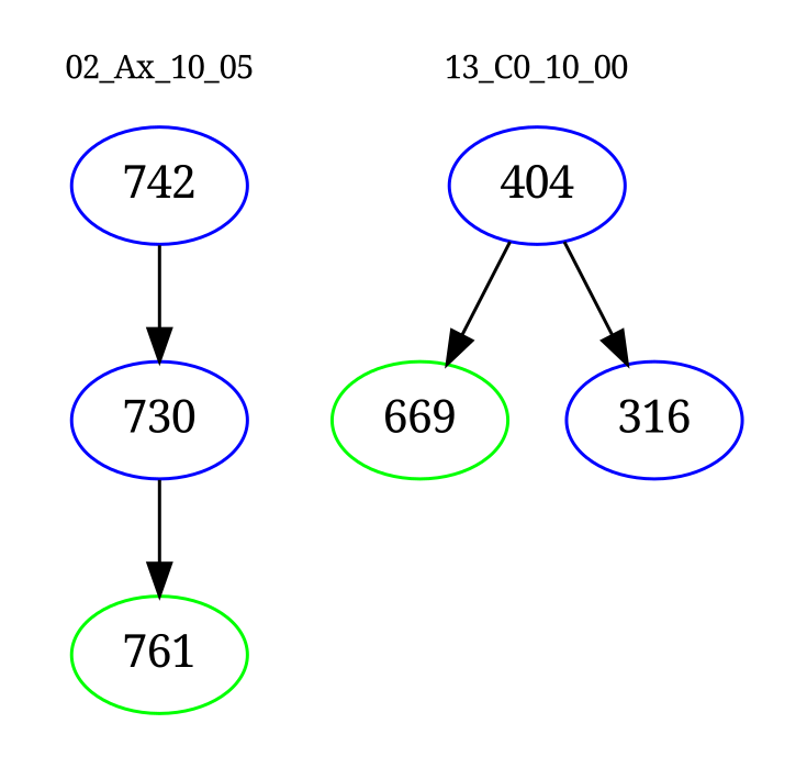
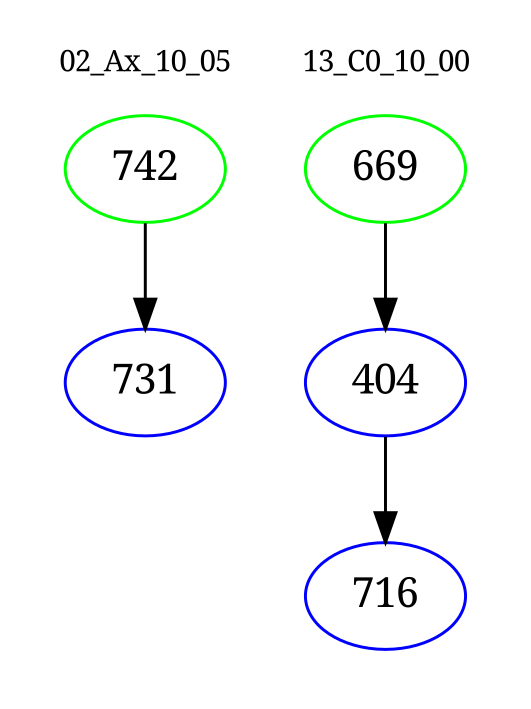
  digraph {
    fontname="Noto Serif"
    node [color=blue fontname="Noto Serif"]
    edge [color=black fontname="Noto Serif"]
-   n1 [label=730]
-   n2 [label=742]
-   n3 [color=green label=761]
+   n1 [label=731]
+   n2 [color=green label=742]
    n4 [label=404]
    n5 [color=green label=669]
-   n6 [label=316]
+   n6 [label=716]
    subgraph cluster_1 {
      color=white
      fontsize=10
      label="02_Ax_10_05"
      n1
      n2
-     n3
    }
    subgraph cluster_2 {
      color=white
      fontsize=10
      label="13_C0_10_00"
      n4
      n5
      n6
    }
-   n1 -> n3
    n2 -> n1
-   n4 -> n5
+   n5 -> n4
    n4 -> n6
  }
